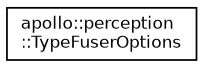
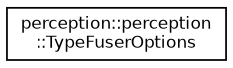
  digraph {
    rankdir=TB
-   n1 [color=black fillcolor=white fontname=Helvetica fontsize=10 height=0.2 label="apollo::perception\l::TypeFuserOptions" shape=record style=filled width=0.4]
+   n1 [color=black fillcolor=white fontname=Helvetica fontsize=10 height=0.2 label="perception::perception\l::TypeFuserOptions" shape=record style=filled width=0.4]
  }
